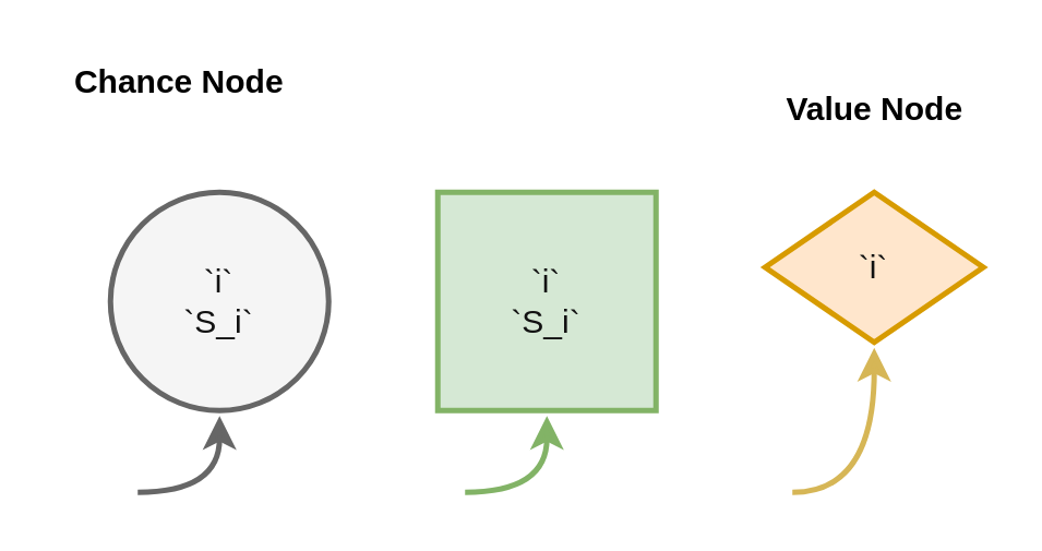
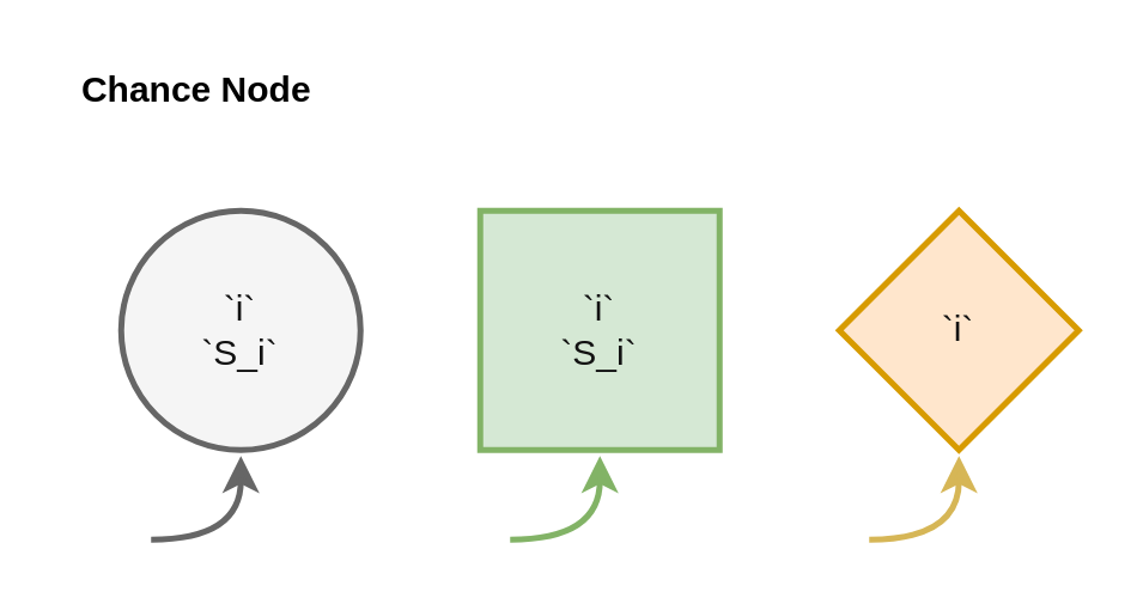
  <mxCell id="0" />
  <mxCell id="1" parent="0" />
  <mxCell id="2" value="`i`&lt;br&gt;`S_i`" style="ellipse;whiteSpace=wrap;html=1;aspect=fixed;fillColor=#f5f5f5;strokeColor=#666666;strokeWidth=2;perimeterSpacing=2;fontColor=#121212;" parent="1" vertex="1"><mxGeometry x="40" y="70" width="80" height="80" as="geometry" /></mxCell>
  <mxCell id="3" value="`i`&lt;br&gt;`S_i`" style="whiteSpace=wrap;html=1;aspect=fixed;fontFamily=Helvetica;fontSize=12;align=center;strokeColor=#82b366;fillColor=#d5e8d4;strokeWidth=2;perimeterSpacing=2;fontColor=#121212;" parent="1" vertex="1"><mxGeometry x="160" y="70" width="80" height="80" as="geometry" /></mxCell>
- <mxCell id="4" value="`i`" style="rhombus;whiteSpace=wrap;html=1;fontFamily=Helvetica;fontSize=12;align=center;strokeColor=#d79b00;fillColor=#ffe6cc;strokeWidth=2;perimeterSpacing=2;fontColor=#121212;" parent="1" vertex="1"><mxGeometry x="280" y="70" width="80" height="55" as="geometry" /></mxCell>
+ <mxCell id="4" value="`i`" style="rhombus;whiteSpace=wrap;html=1;fontFamily=Helvetica;fontSize=12;align=center;strokeColor=#d79b00;fillColor=#ffe6cc;strokeWidth=2;perimeterSpacing=2;fontColor=#121212;" parent="1" vertex="1"><mxGeometry x="280" y="70" width="80" height="80" as="geometry" /></mxCell>
  <mxCell id="5" value="Chance Node" style="text;html=1;align=center;verticalAlign=middle;resizable=0;points=[];autosize=1;fontStyle=1" parent="1" vertex="1"><mxGeometry x="20" y="20" width="90" height="20" as="geometry" /></mxCell>
- <mxCell id="6" value="Value Node" style="text;html=1;align=center;verticalAlign=middle;resizable=0;points=[];autosize=1;fontStyle=1" parent="1" vertex="1"><mxGeometry x="280" y="30" width="80" height="20" as="geometry" /></mxCell>
  <mxCell id="7" style="edgeStyle=orthogonalEdgeStyle;rounded=0;orthogonalLoop=1;jettySize=auto;html=1;entryX=0.5;entryY=1;entryDx=0;entryDy=0;fontColor=#121212;fillColor=#f5f5f5;strokeColor=#666666;strokeWidth=2;curved=1;" parent="1" target="2" edge="1"><mxGeometry relative="1" as="geometry"><mxPoint x="50" y="180" as="sourcePoint" /><Array as="points"><mxPoint x="80" y="180" /></Array></mxGeometry></mxCell>
  <mxCell id="8" style="edgeStyle=orthogonalEdgeStyle;rounded=0;orthogonalLoop=1;jettySize=auto;html=1;entryX=0.5;entryY=1;entryDx=0;entryDy=0;strokeWidth=2;fontColor=#121212;fillColor=#d5e8d4;strokeColor=#82b366;curved=1;" parent="1" target="3" edge="1"><mxGeometry relative="1" as="geometry"><mxPoint x="170" y="180" as="sourcePoint" /><Array as="points"><mxPoint x="170" y="180" /><mxPoint x="200" y="180" /></Array></mxGeometry></mxCell>
  <mxCell id="9" style="edgeStyle=orthogonalEdgeStyle;rounded=0;orthogonalLoop=1;jettySize=auto;html=1;entryX=0.5;entryY=1;entryDx=0;entryDy=0;strokeWidth=2;fontColor=#121212;fillColor=#fff2cc;strokeColor=#d6b656;curved=1;" parent="1" target="4" edge="1"><mxGeometry relative="1" as="geometry"><mxPoint x="290" y="180" as="sourcePoint" /><Array as="points"><mxPoint x="320" y="180" /></Array></mxGeometry></mxCell>
